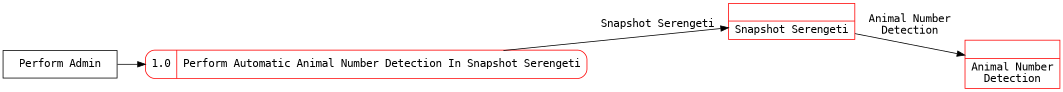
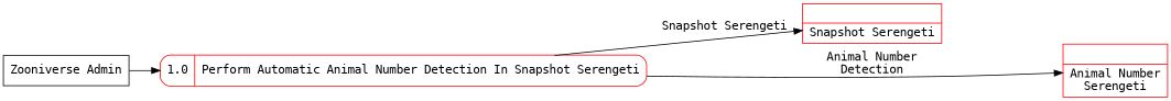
  digraph {
    fontname="DejaVu Sans Mono"
    rankdir=LR
    node [color=red fontname="DejaVu Sans Mono" shape=record]
    edge [fontname="DejaVu Sans Mono"]
    n1 [label="<f0>  |<f1> Snapshot Serengeti "]
-   n2 [label="<f0>  |<f1> Animal Number\nDetection "]
-   n3 [label="Perform Admin" shape=box color=""]
+   n2 [label="<f0>  |<f1> Animal Number\nSerengeti "]
+   n3 [label="Zooniverse Admin" shape=box color=""]
    n4 [label="{<f0> 1.0|<f1> Perform Automatic Animal Number Detection In Snapshot Serengeti }" shape=Mrecord]
    n3 -> n4
    n4 -> n1 [label="Snapshot Serengeti"]
-   n1 -> n2 [label="Animal Number\nDetection"]
+   n4 -> n2 [label="Animal Number\nDetection"]
  }
